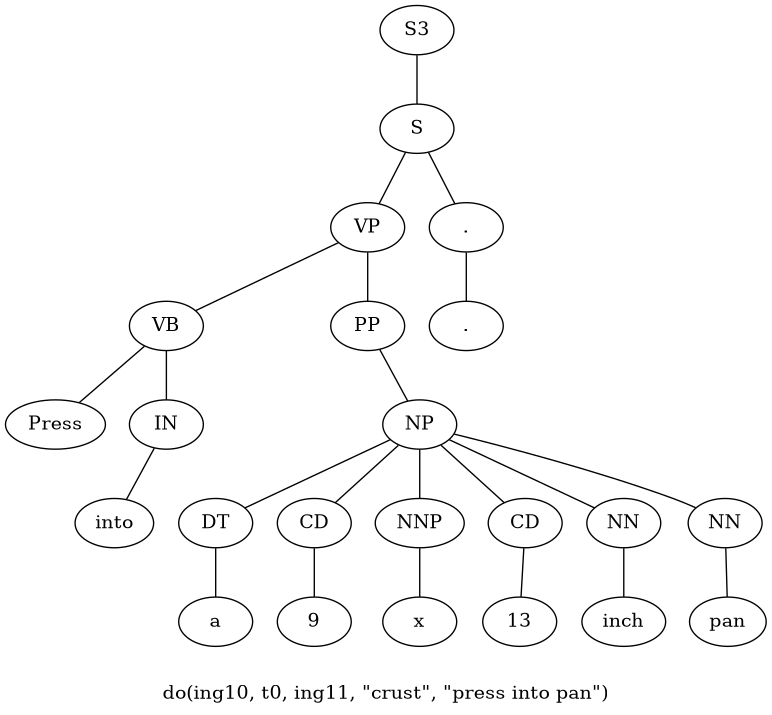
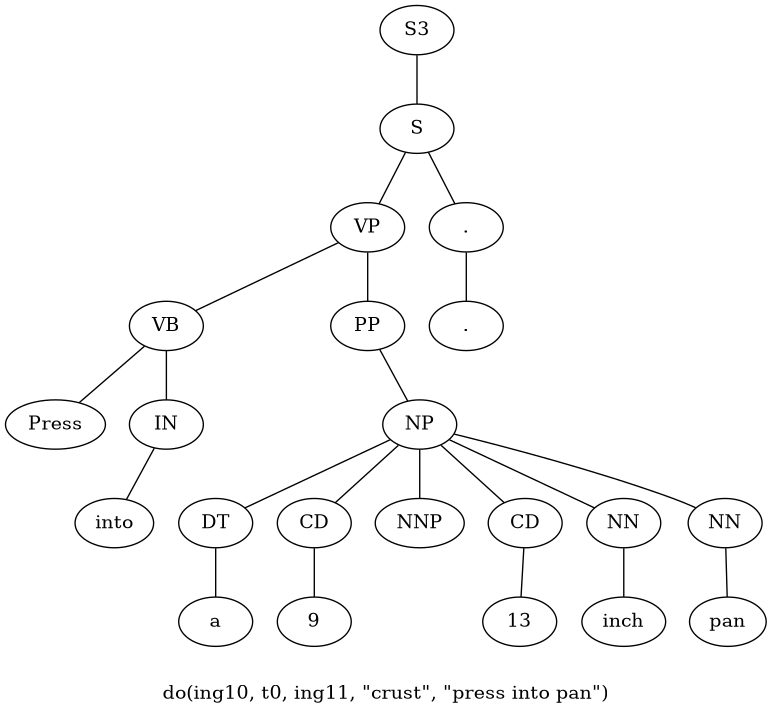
  graph {
    label="do(ing10, t0, ing11, \"crust\", \"press into pan\")"
    n1 [label=S3]
    n2 [label=S]
    n3 [label=VP]
    n4 [label="."]
    n5 [label=VB]
    n6 [label=PP]
    n7 [label="."]
    n8 [label=Press]
    n9 [label=IN]
    n10 [label=NP]
    n11 [label=into]
    n12 [label=DT]
    n13 [label=CD]
    n14 [label=NNP]
    n15 [label=CD]
    n16 [label=NN]
    n17 [label=NN]
    n18 [label=a]
    n19 [label=9]
-   n20 [label=x]
    n21 [label=13]
    n22 [label=inch]
    n23 [label=pan]
    n1 -- n2
    n2 -- n3
    n2 -- n4
    n3 -- n5
    n3 -- n6
    n4 -- n7
    n5 -- n8
    n5 -- n9
    n6 -- n10
    n9 -- n11
    n10 -- n12
    n10 -- n13
    n10 -- n14
    n10 -- n15
    n10 -- n16
    n10 -- n17
    n12 -- n18
    n13 -- n19
-   n14 -- n20
    n15 -- n21
    n16 -- n22
    n17 -- n23
  }
